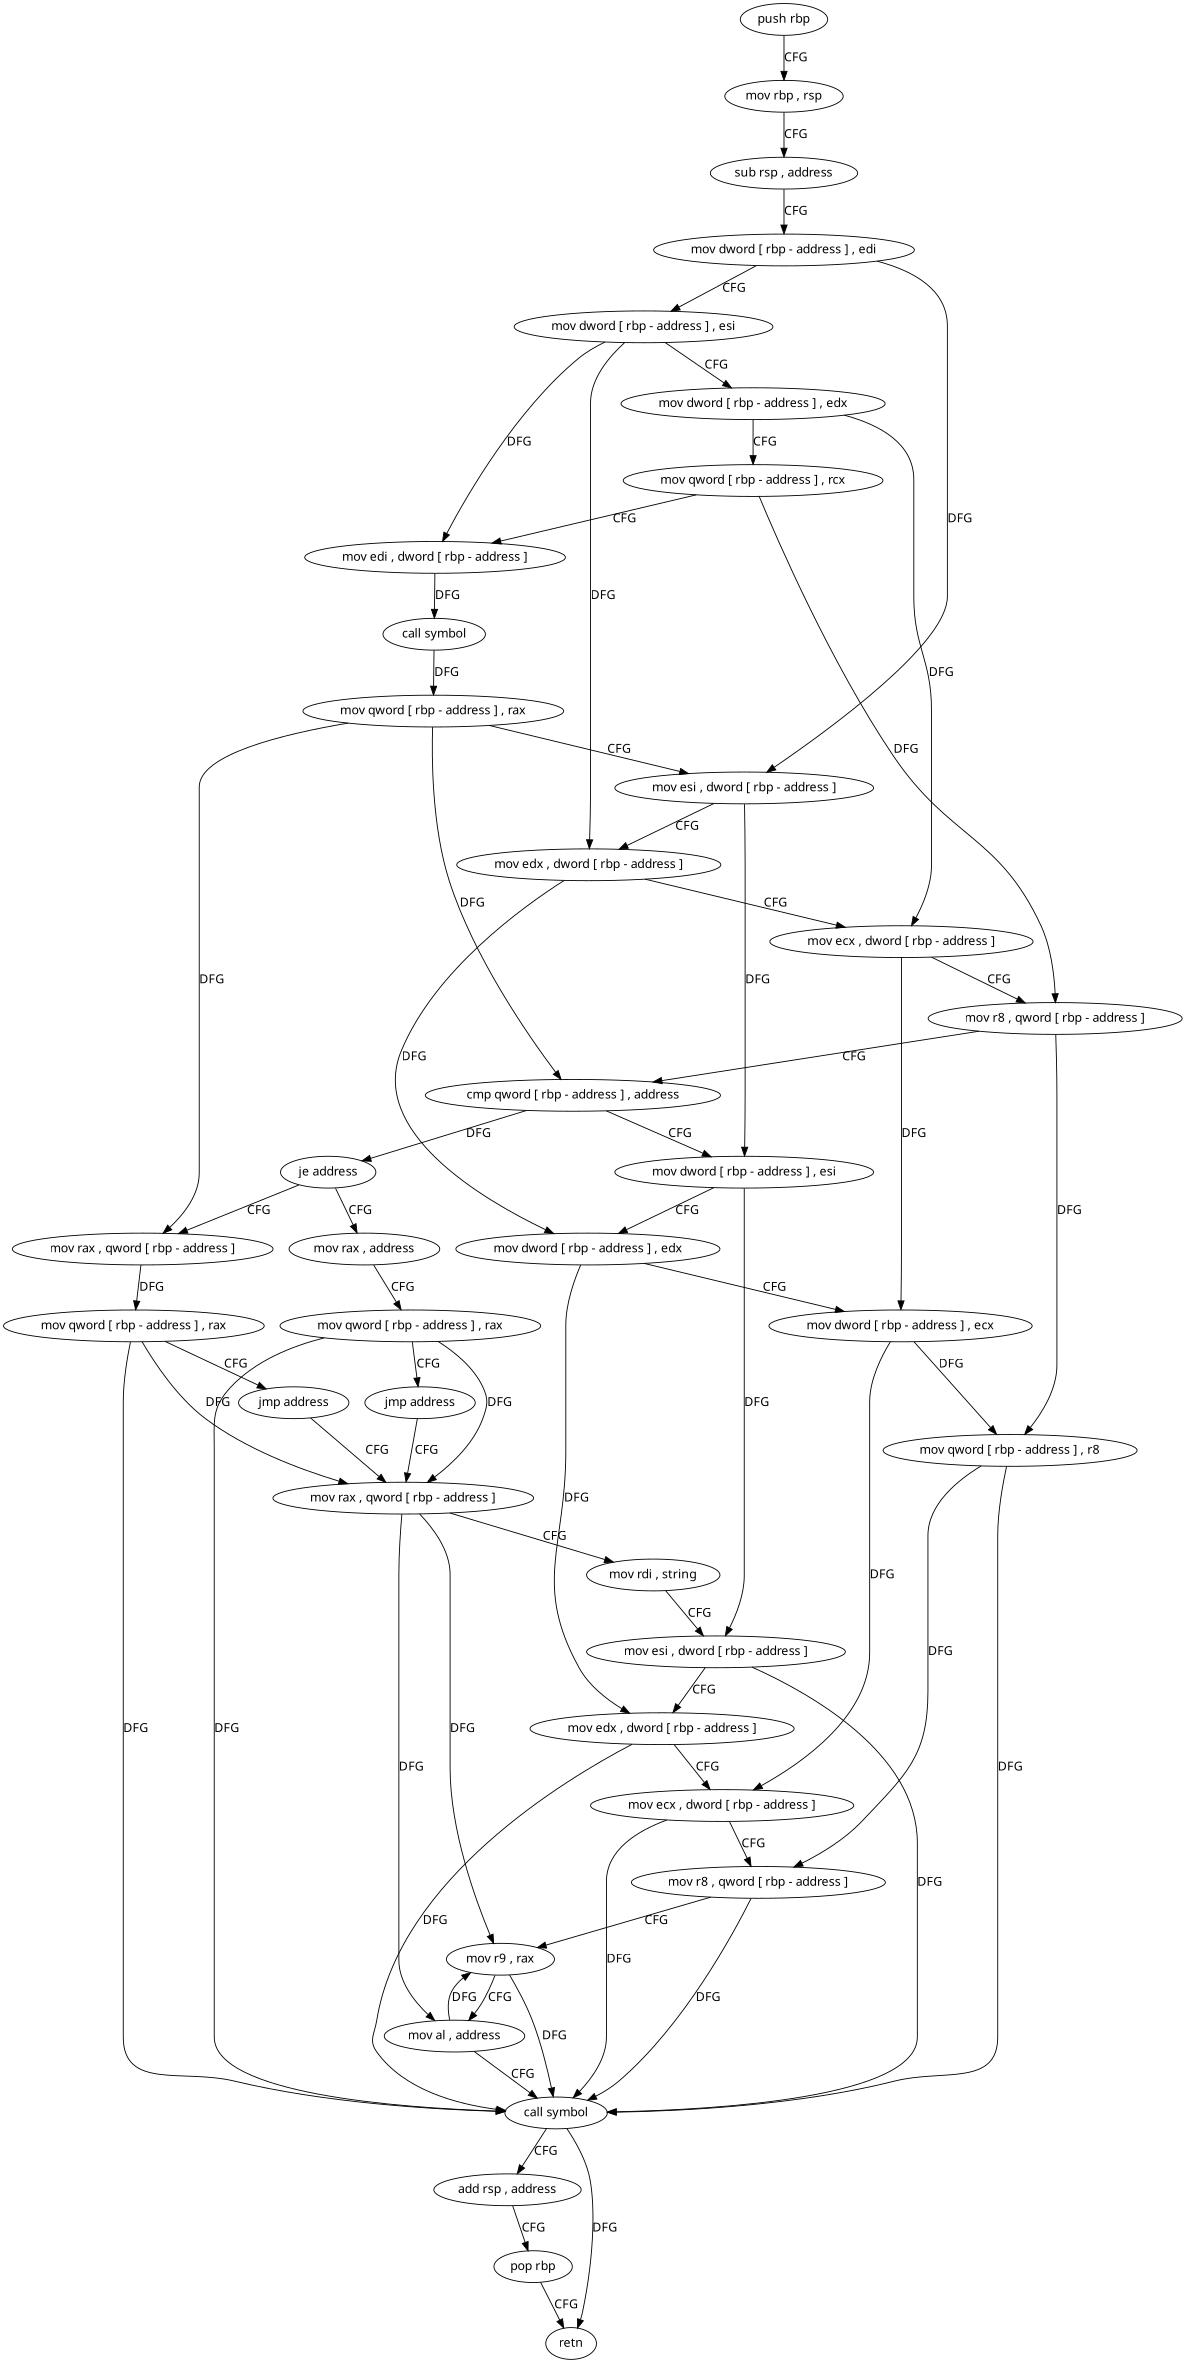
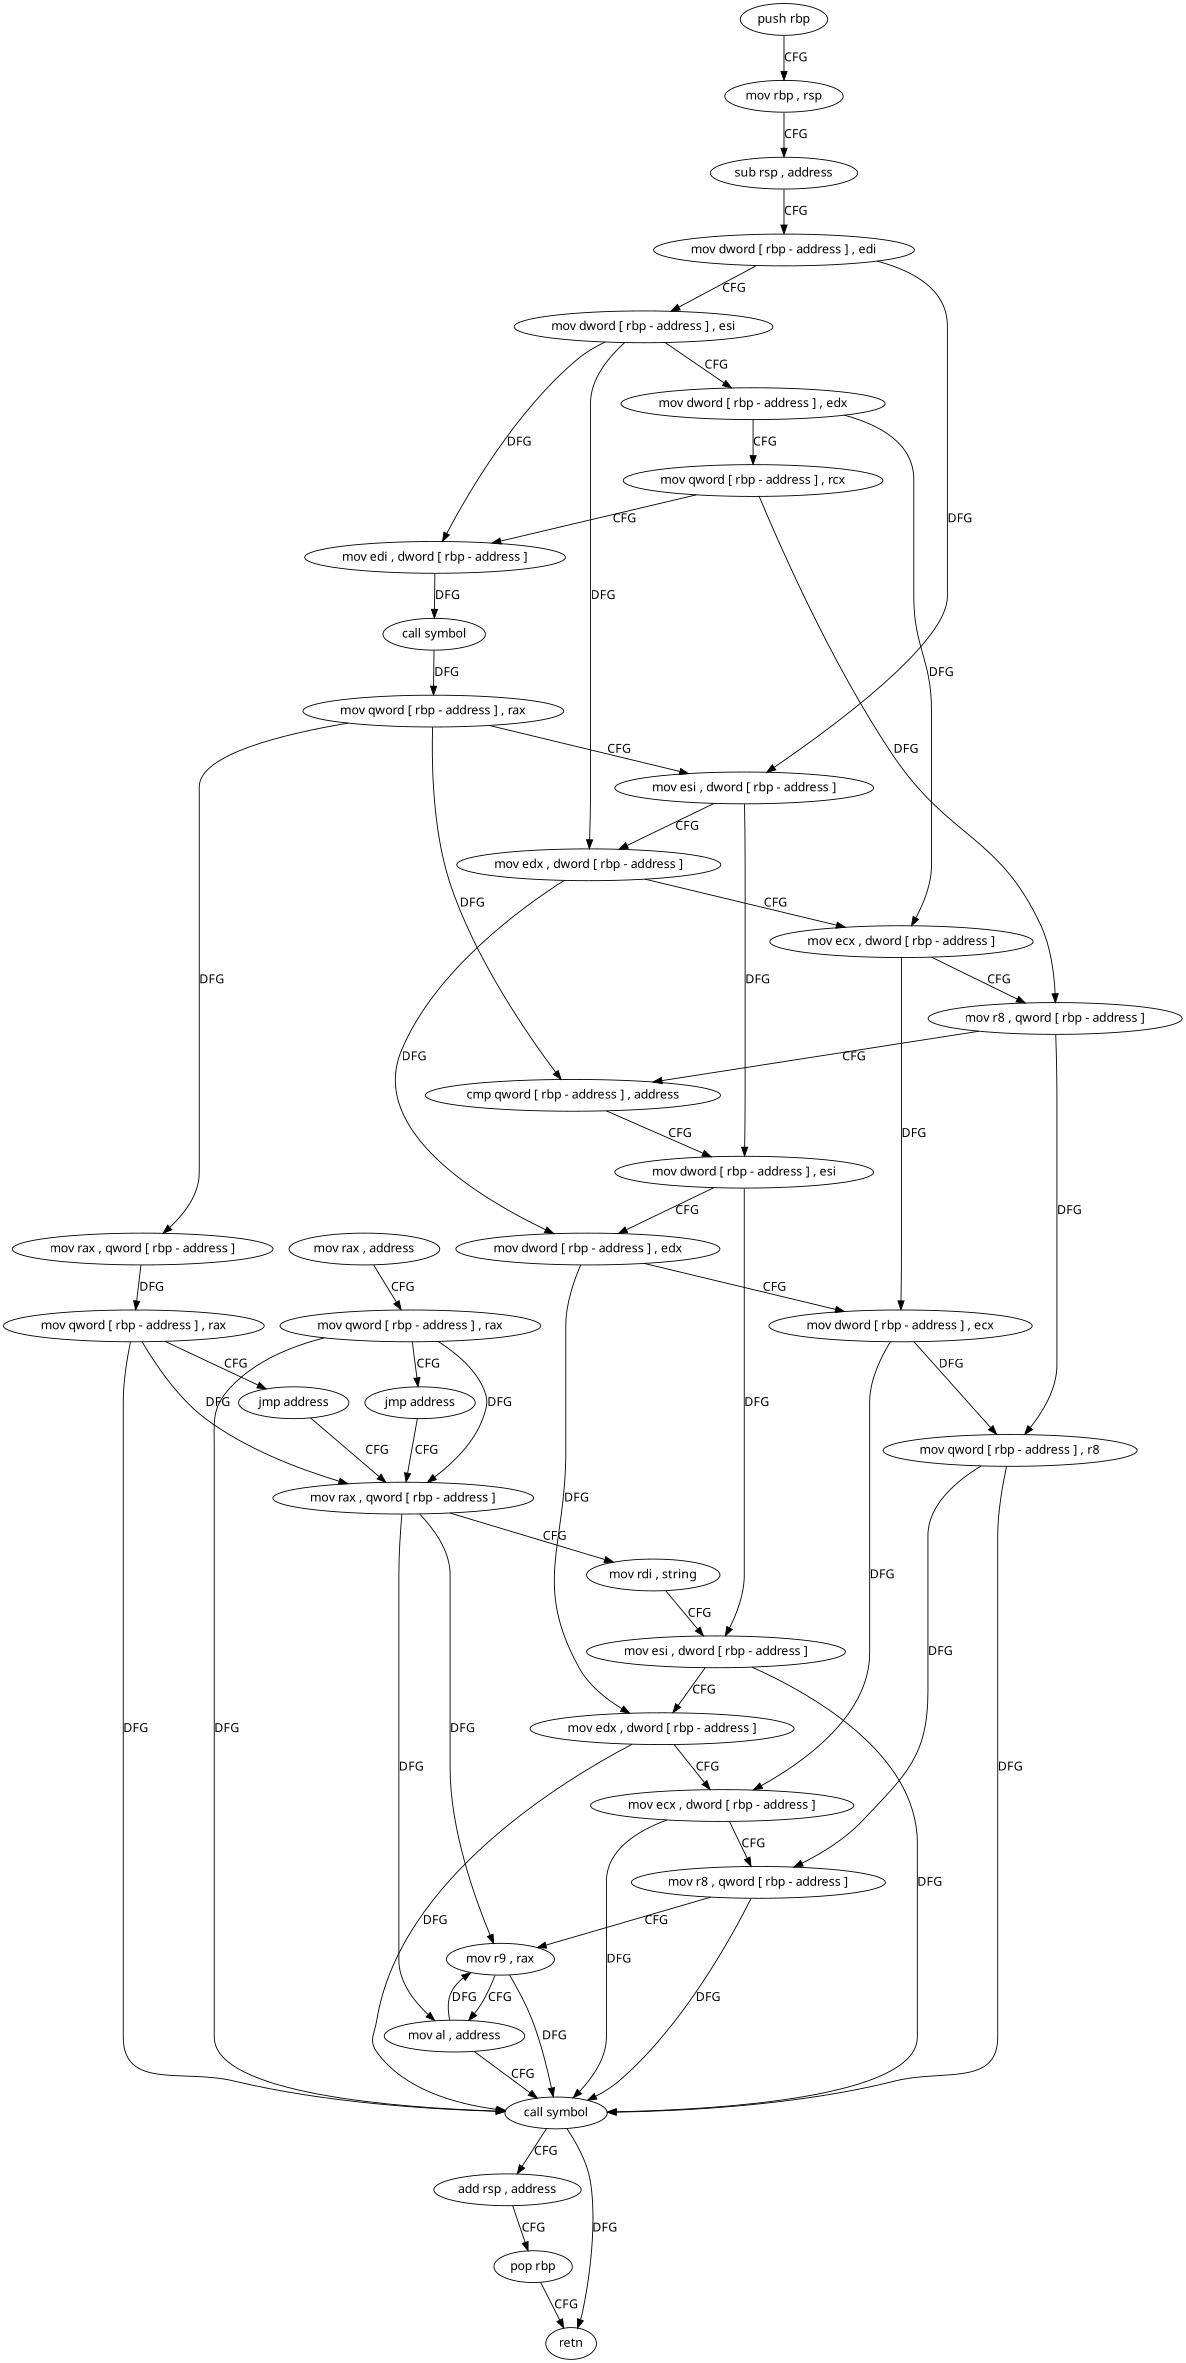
  digraph {
    fontname="Noto Sans"
    node [fontname="Noto Sans"]
    edge [fontname="Noto Sans"]
    n1 [label="push rbp"]
    n2 [label="mov rbp , rsp"]
    n3 [label="sub rsp , address"]
    n4 [label="mov dword [ rbp - address ] , edi"]
    n5 [label="mov dword [ rbp - address ] , esi"]
    n6 [label="mov esi , dword [ rbp - address ]"]
    n7 [label="mov dword [ rbp - address ] , edx"]
    n8 [label="mov edi , dword [ rbp - address ]"]
    n9 [label="mov edx , dword [ rbp - address ]"]
    n10 [label="mov dword [ rbp - address ] , esi"]
    n11 [label="mov qword [ rbp - address ] , rcx"]
    n12 [label="mov ecx , dword [ rbp - address ]"]
    n13 [label="call symbol"]
    n14 [label="mov dword [ rbp - address ] , edx"]
    n15 [label="mov r8 , qword [ rbp - address ]"]
    n16 [label="mov dword [ rbp - address ] , ecx"]
    n17 [label="cmp qword [ rbp - address ] , address"]
    n18 [label="mov qword [ rbp - address ] , r8"]
    n19 [label="mov qword [ rbp - address ] , rax"]
    n20 [label="mov rax , qword [ rbp - address ]"]
-   n21 [label="je address"]
    n22 [label="mov qword [ rbp - address ] , rax"]
    n23 [label="mov esi , dword [ rbp - address ]"]
    n24 [label="mov edx , dword [ rbp - address ]"]
    n25 [label="mov ecx , dword [ rbp - address ]"]
    n26 [label="mov r8 , qword [ rbp - address ]"]
    n27 [label="call symbol"]
    n28 [label="mov rax , address"]
    n29 [label="mov r9 , rax"]
    n30 [label="add rsp , address"]
    n31 [label=retn]
    n32 [label="mov qword [ rbp - address ] , rax"]
    n33 [label="jmp address"]
    n34 [label="mov rax , qword [ rbp - address ]"]
    n35 [label="jmp address"]
    n36 [label="mov rdi , string"]
    n37 [label="mov al , address"]
    n38 [label="pop rbp"]
    n1 -> n2 [label=CFG]
    n2 -> n3 [label=CFG]
    n3 -> n4 [label=CFG]
    n4 -> n5 [label=CFG]
    n4 -> n6 [label=DFG]
    n5 -> n7 [label=CFG]
    n5 -> n8 [label=DFG]
    n5 -> n9 [label=DFG]
    n6 -> n9 [label=CFG]
    n6 -> n10 [label=DFG]
    n7 -> n11 [label=CFG]
    n7 -> n12 [label=DFG]
    n8 -> n13 [label=DFG]
    n9 -> n12 [label=CFG]
    n9 -> n14 [label=DFG]
    n10 -> n14 [label=CFG]
    n10 -> n23 [label=DFG]
    n11 -> n8 [label=CFG]
    n11 -> n15 [label=DFG]
    n12 -> n15 [label=CFG]
    n12 -> n16 [label=DFG]
    n13 -> n19 [label=DFG]
    n14 -> n16 [label=CFG]
    n14 -> n24 [label=DFG]
    n15 -> n17 [label=CFG]
    n15 -> n18 [label=DFG]
    n16 -> n18 [label=DFG]
    n16 -> n25 [label=DFG]
    n17 -> n10 [label=CFG]
-   n17 -> n21 [label=DFG]
    n18 -> n26 [label=DFG]
    n18 -> n27 [label=DFG]
    n19 -> n6 [label=CFG]
    n19 -> n17 [label=DFG]
    n19 -> n20 [label=DFG]
    n20 -> n22 [label=DFG]
-   n21 -> n20 [label=CFG]
-   n21 -> n28 [label=CFG]
    n22 -> n27 [label=DFG]
    n22 -> n34 [label=DFG]
    n22 -> n35 [label=CFG]
    n23 -> n24 [label=CFG]
    n23 -> n27 [label=DFG]
    n24 -> n25 [label=CFG]
    n24 -> n27 [label=DFG]
    n25 -> n26 [label=CFG]
    n25 -> n27 [label=DFG]
    n26 -> n27 [label=DFG]
    n26 -> n29 [label=CFG]
    n27 -> n30 [label=CFG]
    n27 -> n31 [label=DFG]
    n28 -> n32 [label=CFG]
    n29 -> n27 [label=DFG]
    n29 -> n37 [label=CFG]
    n30 -> n38 [label=CFG]
    n32 -> n27 [label=DFG]
    n32 -> n33 [label=CFG]
    n32 -> n34 [label=DFG]
    n33 -> n34 [label=CFG]
    n34 -> n29 [label=DFG]
    n34 -> n36 [label=CFG]
    n34 -> n37 [label=DFG]
    n35 -> n34 [label=CFG]
    n36 -> n23 [label=CFG]
    n37 -> n27 [label=CFG]
    n37 -> n29 [label=DFG]
    n38 -> n31 [label=CFG]
  }
